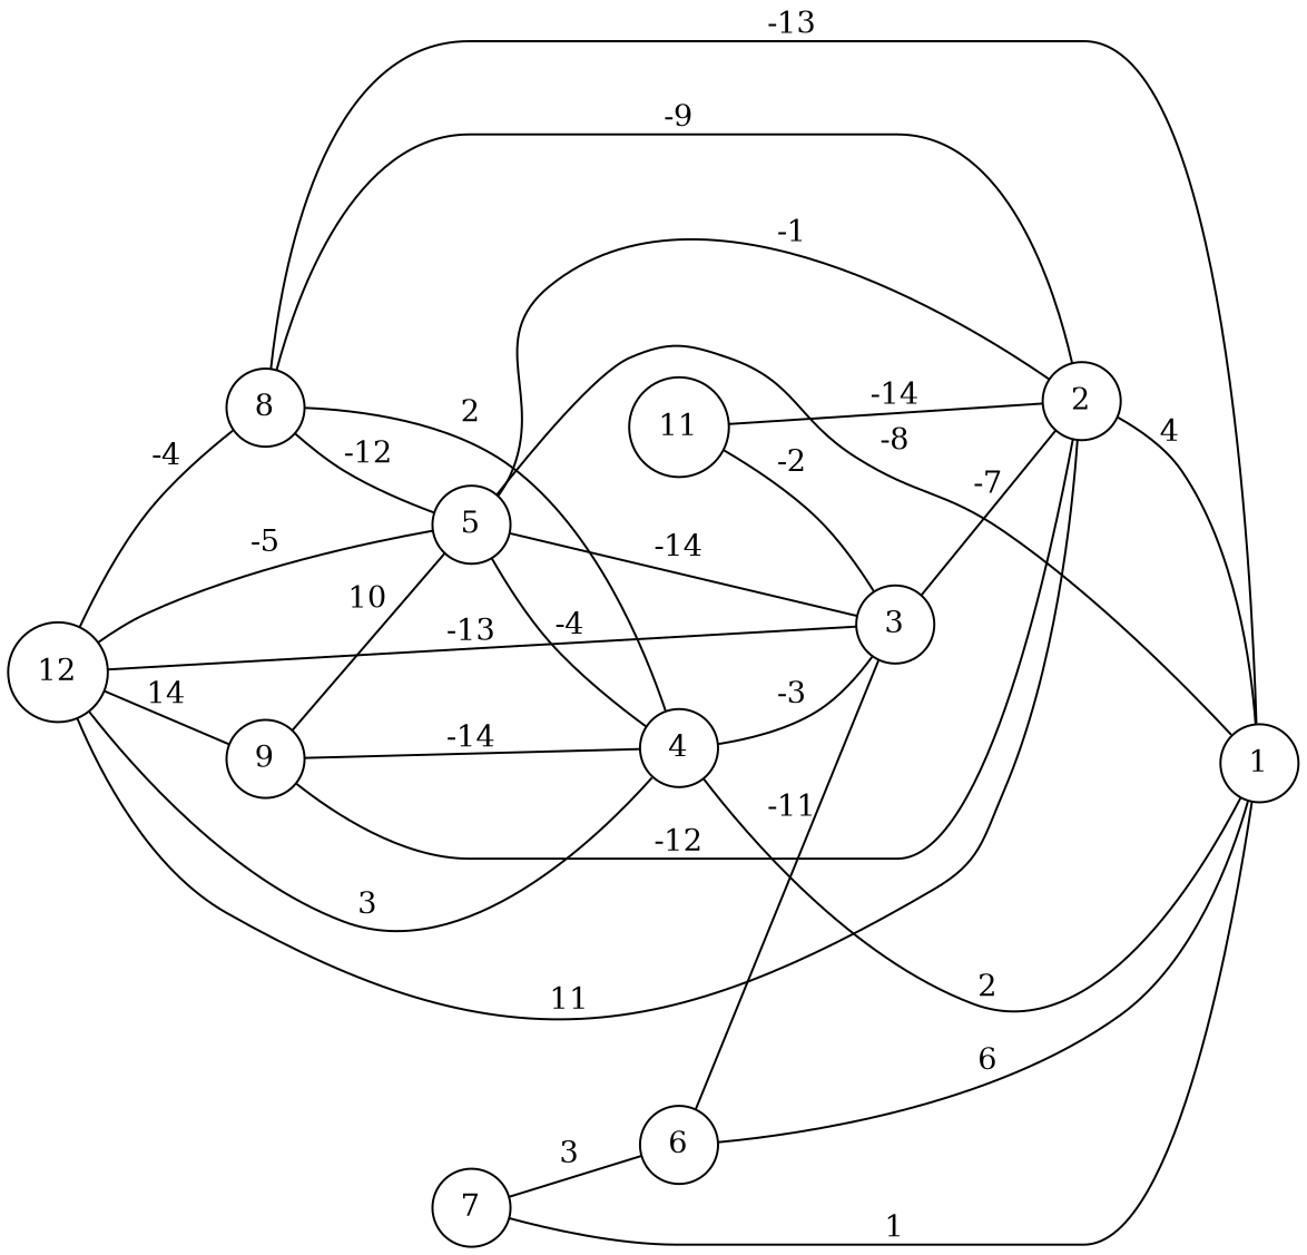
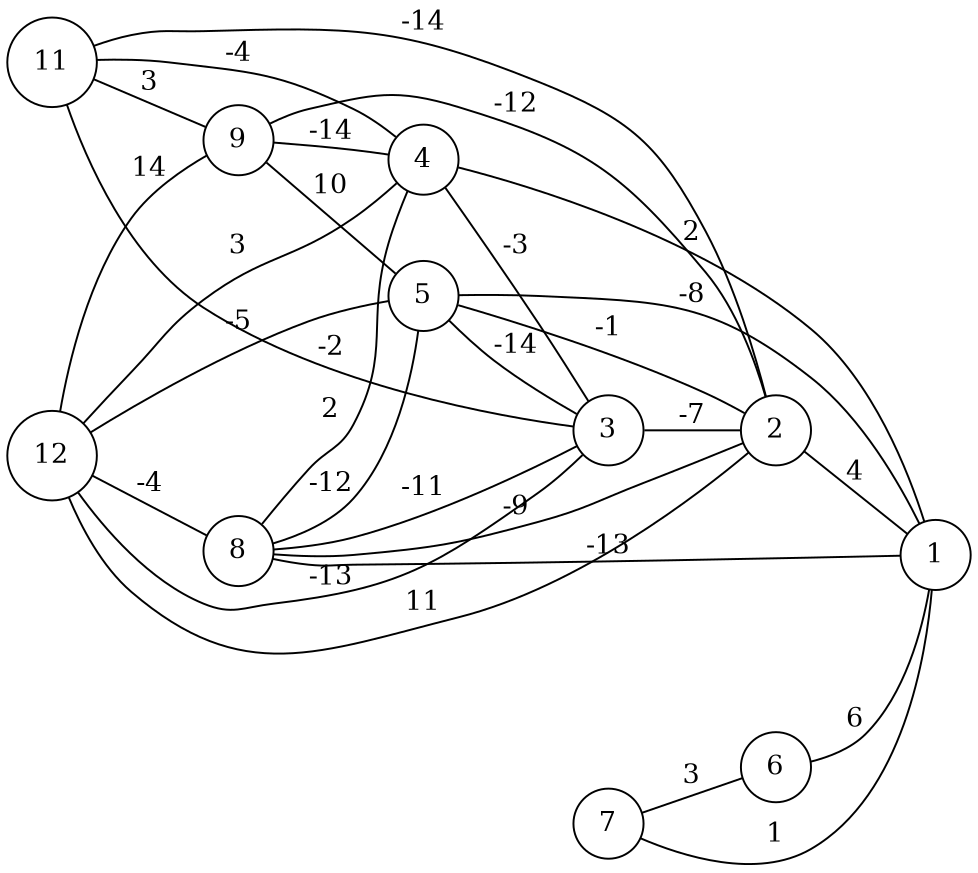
  graph {
    fontname="Helvetica,Arial,sans-serif"
    rankdir=LR
    node [shape=circle]
    12
    2
    3
    4
    5
    8
    9
    1
    11
    7
    6
    12 -- 2 [label=11]
    12 -- 3 [label=-13]
    12 -- 4 [label=3]
    12 -- 5 [label=-5]
    12 -- 8 [label=-4]
    12 -- 9 [label=14]
    2 -- 1 [label=4]
    3 -- 2 [label=-7]
    4 -- 3 [label=-3]
    4 -- 1 [label=2]
    5 -- 2 [label=-1]
    5 -- 3 [label=-14]
    5 -- 1 [label=-8]
    8 -- 2 [label=-9]
    8 -- 4 [label=2]
    8 -- 5 [label=-12]
    8 -- 1 [label=-13]
    9 -- 2 [label=-12]
    9 -- 4 [label=-14]
    9 -- 5 [label=10]
    11 -- 2 [label=-14]
    11 -- 3 [label=-2]
-   5 -- 4 [label=-4]
+   11 -- 4 [label=-4]
+   11 -- 9 [label=3]
    7 -- 1 [label=1]
    7 -- 6 [label=3]
-   6 -- 3 [label=-11]
+   8 -- 3 [label=-11]
    6 -- 1 [label=6]
  }
